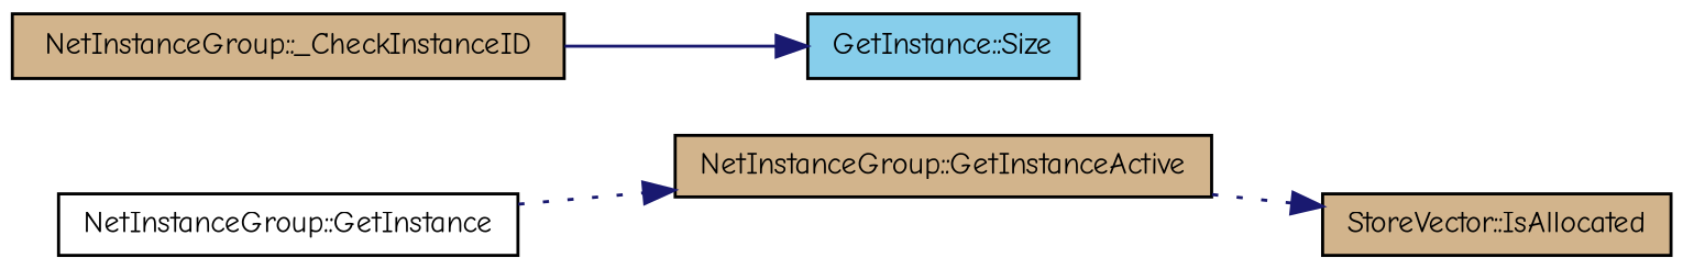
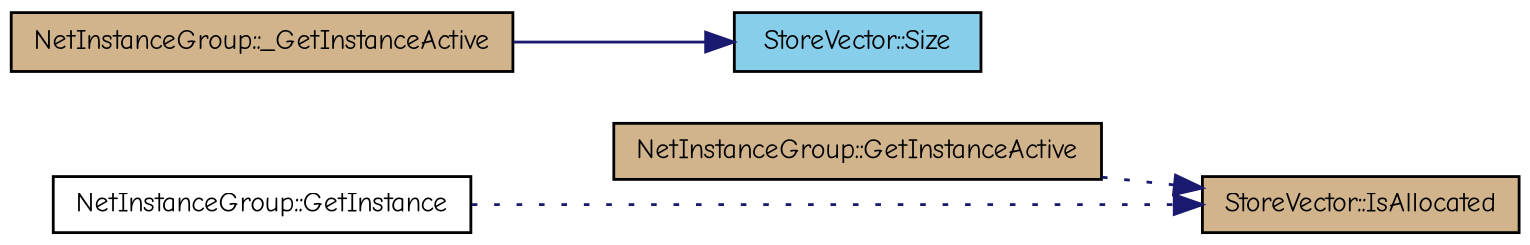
  digraph {
    fontname="Comic Neue"
    rankdir=LR
    node [color=black fillcolor=tan fontname="Comic Neue" fontsize=10 shape=record style=filled]
    edge [arrowhead=normal color=midnightblue fontname="Comic Neue" fontsize=10 labelfontname=FreeSans labelfontsize=10 style=dotted]
    n1 [fillcolor=white fontcolor=black height=0.2 label="NetInstanceGroup::GetInstance" width=0.4]
    n2 [height=0.2 label="NetInstanceGroup::GetInstanceActive" width=0.4]
    n3 [height=0.2 label="StoreVector::IsAllocated" width=0.4]
-   n4 [height=0.2 label="NetInstanceGroup::_CheckInstanceID" width=0.4]
-   n5 [fillcolor=skyblue height=0.2 label="GetInstance::Size" width=0.4]
-   n1 -> n2
+   n4 [height=0.2 label="NetInstanceGroup::_GetInstanceActive" width=0.4]
+   n5 [fillcolor=skyblue height=0.2 label="StoreVector::Size" width=0.4]
+   n1 -> n3
    n2 -> n3
    n4 -> n5 [style=solid]
  }
